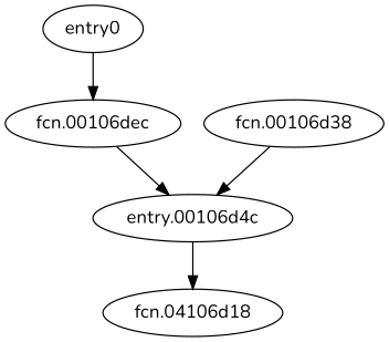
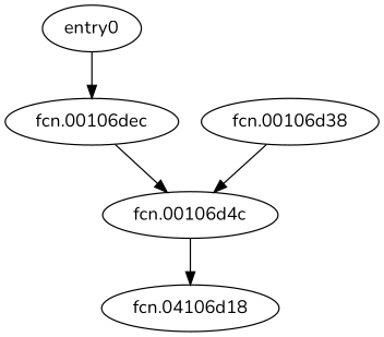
  digraph {
    fontname=Nunito
    node [fontname=Nunito]
    edge [fontname=Nunito]
    n1 [label=entry0]
    n2 [label="fcn.00106dec"]
-   n3 [label="entry.00106d4c"]
+   n3 [label="fcn.00106d4c"]
    n4 [label="fcn.04106d18"]
    n5 [label="fcn.00106d38"]
    n1 -> n2
    n2 -> n3
    n3 -> n4
    n5 -> n3
  }
